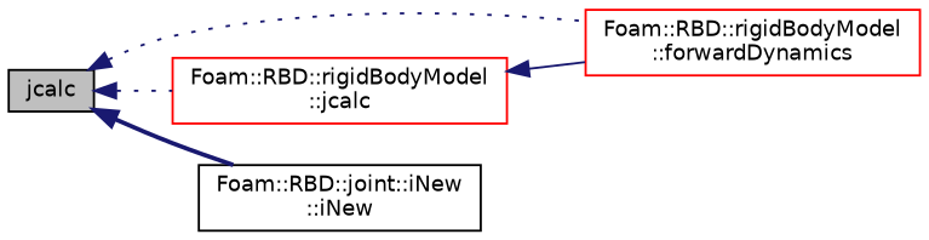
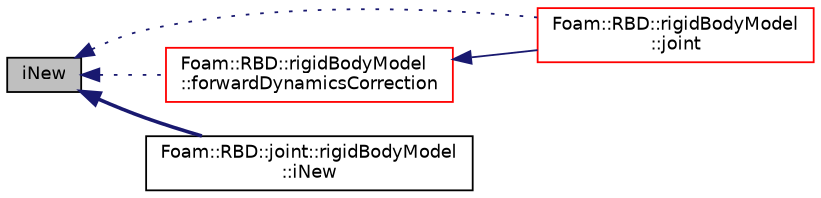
  digraph {
    rankdir=LR
    node [color=black fontname=Helvetica fontsize=10 shape=record]
    edge [color=midnightblue dir=back fontname=Helvetica fontsize=10 labelfontname=Helvetica labelfontsize=10 style=dotted]
-   n1 [fillcolor=grey75 fontcolor=black height=0.2 label=jcalc style=filled width=0.4]
-   n2 [color=red height=0.2 label="Foam::RBD::rigidBodyModel\l::forwardDynamics" width=0.4]
-   n3 [color=red height=0.2 label="Foam::RBD::rigidBodyModel\l::jcalc" width=0.4]
-   n4 [height=0.2 label="Foam::RBD::joint::iNew\l::iNew" width=0.4]
+   n1 [fillcolor=grey75 fontcolor=black height=0.2 label=iNew style=filled width=0.4]
+   n2 [color=red height=0.2 label="Foam::RBD::rigidBodyModel\l::joint" width=0.4]
+   n3 [color=red height=0.2 label="Foam::RBD::rigidBodyModel\l::forwardDynamicsCorrection" width=0.4]
+   n4 [height=0.2 label="Foam::RBD::joint::rigidBodyModel\l::iNew" width=0.4]
    n1 -> n2
    n1 -> n3
    n1 -> n4 [style=bold]
    n3 -> n2 [style=solid]
  }
